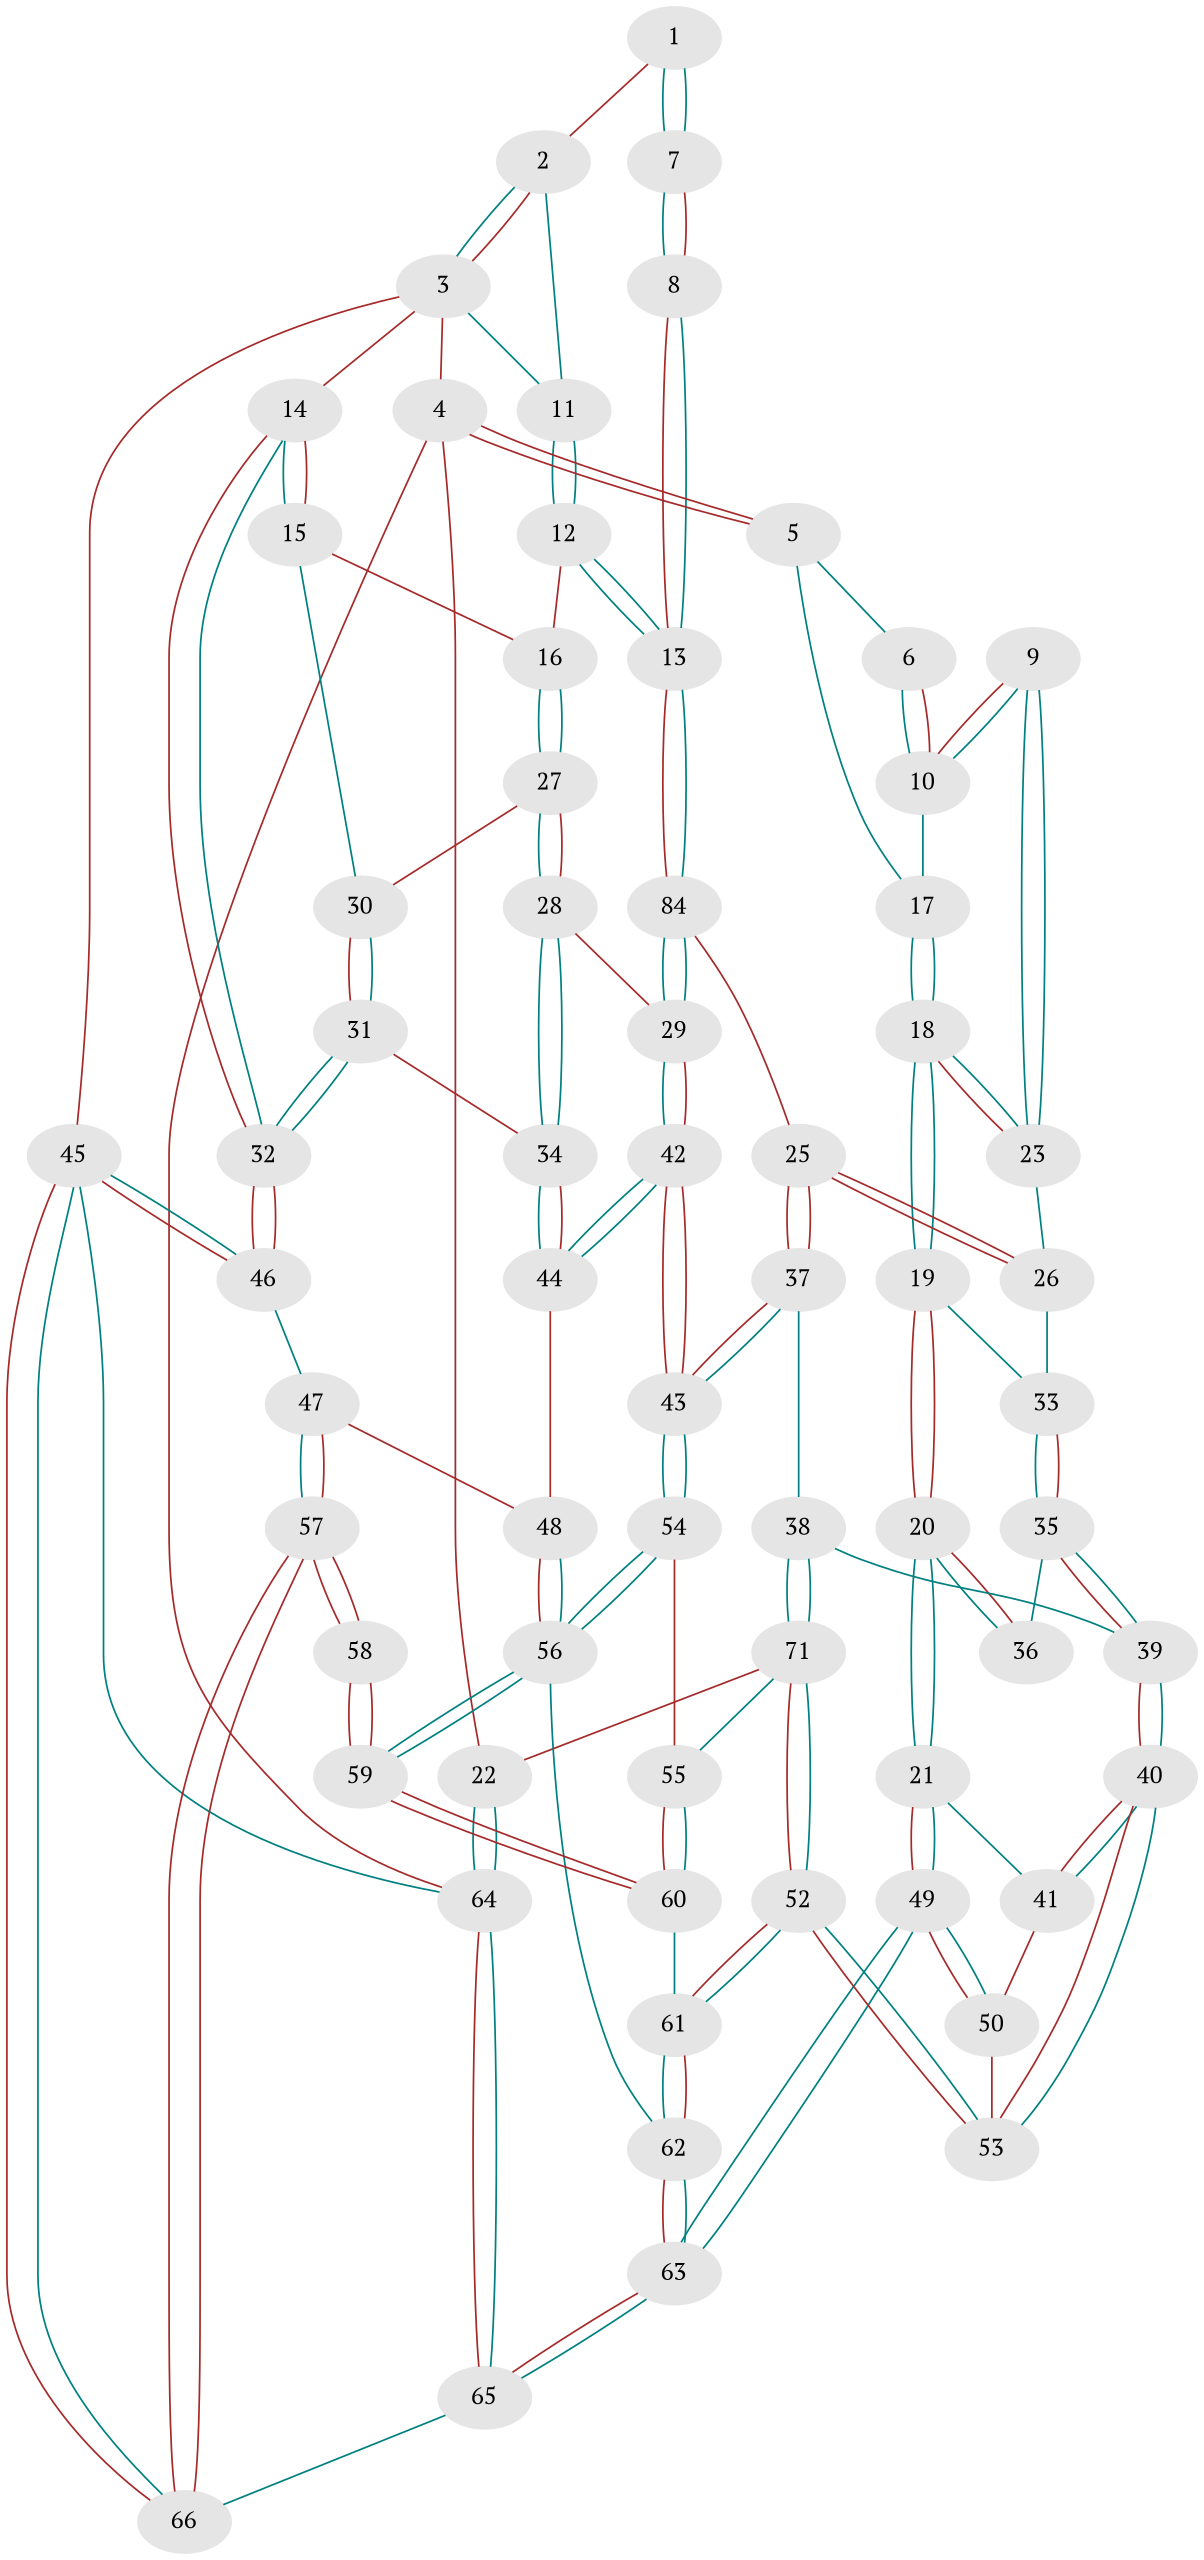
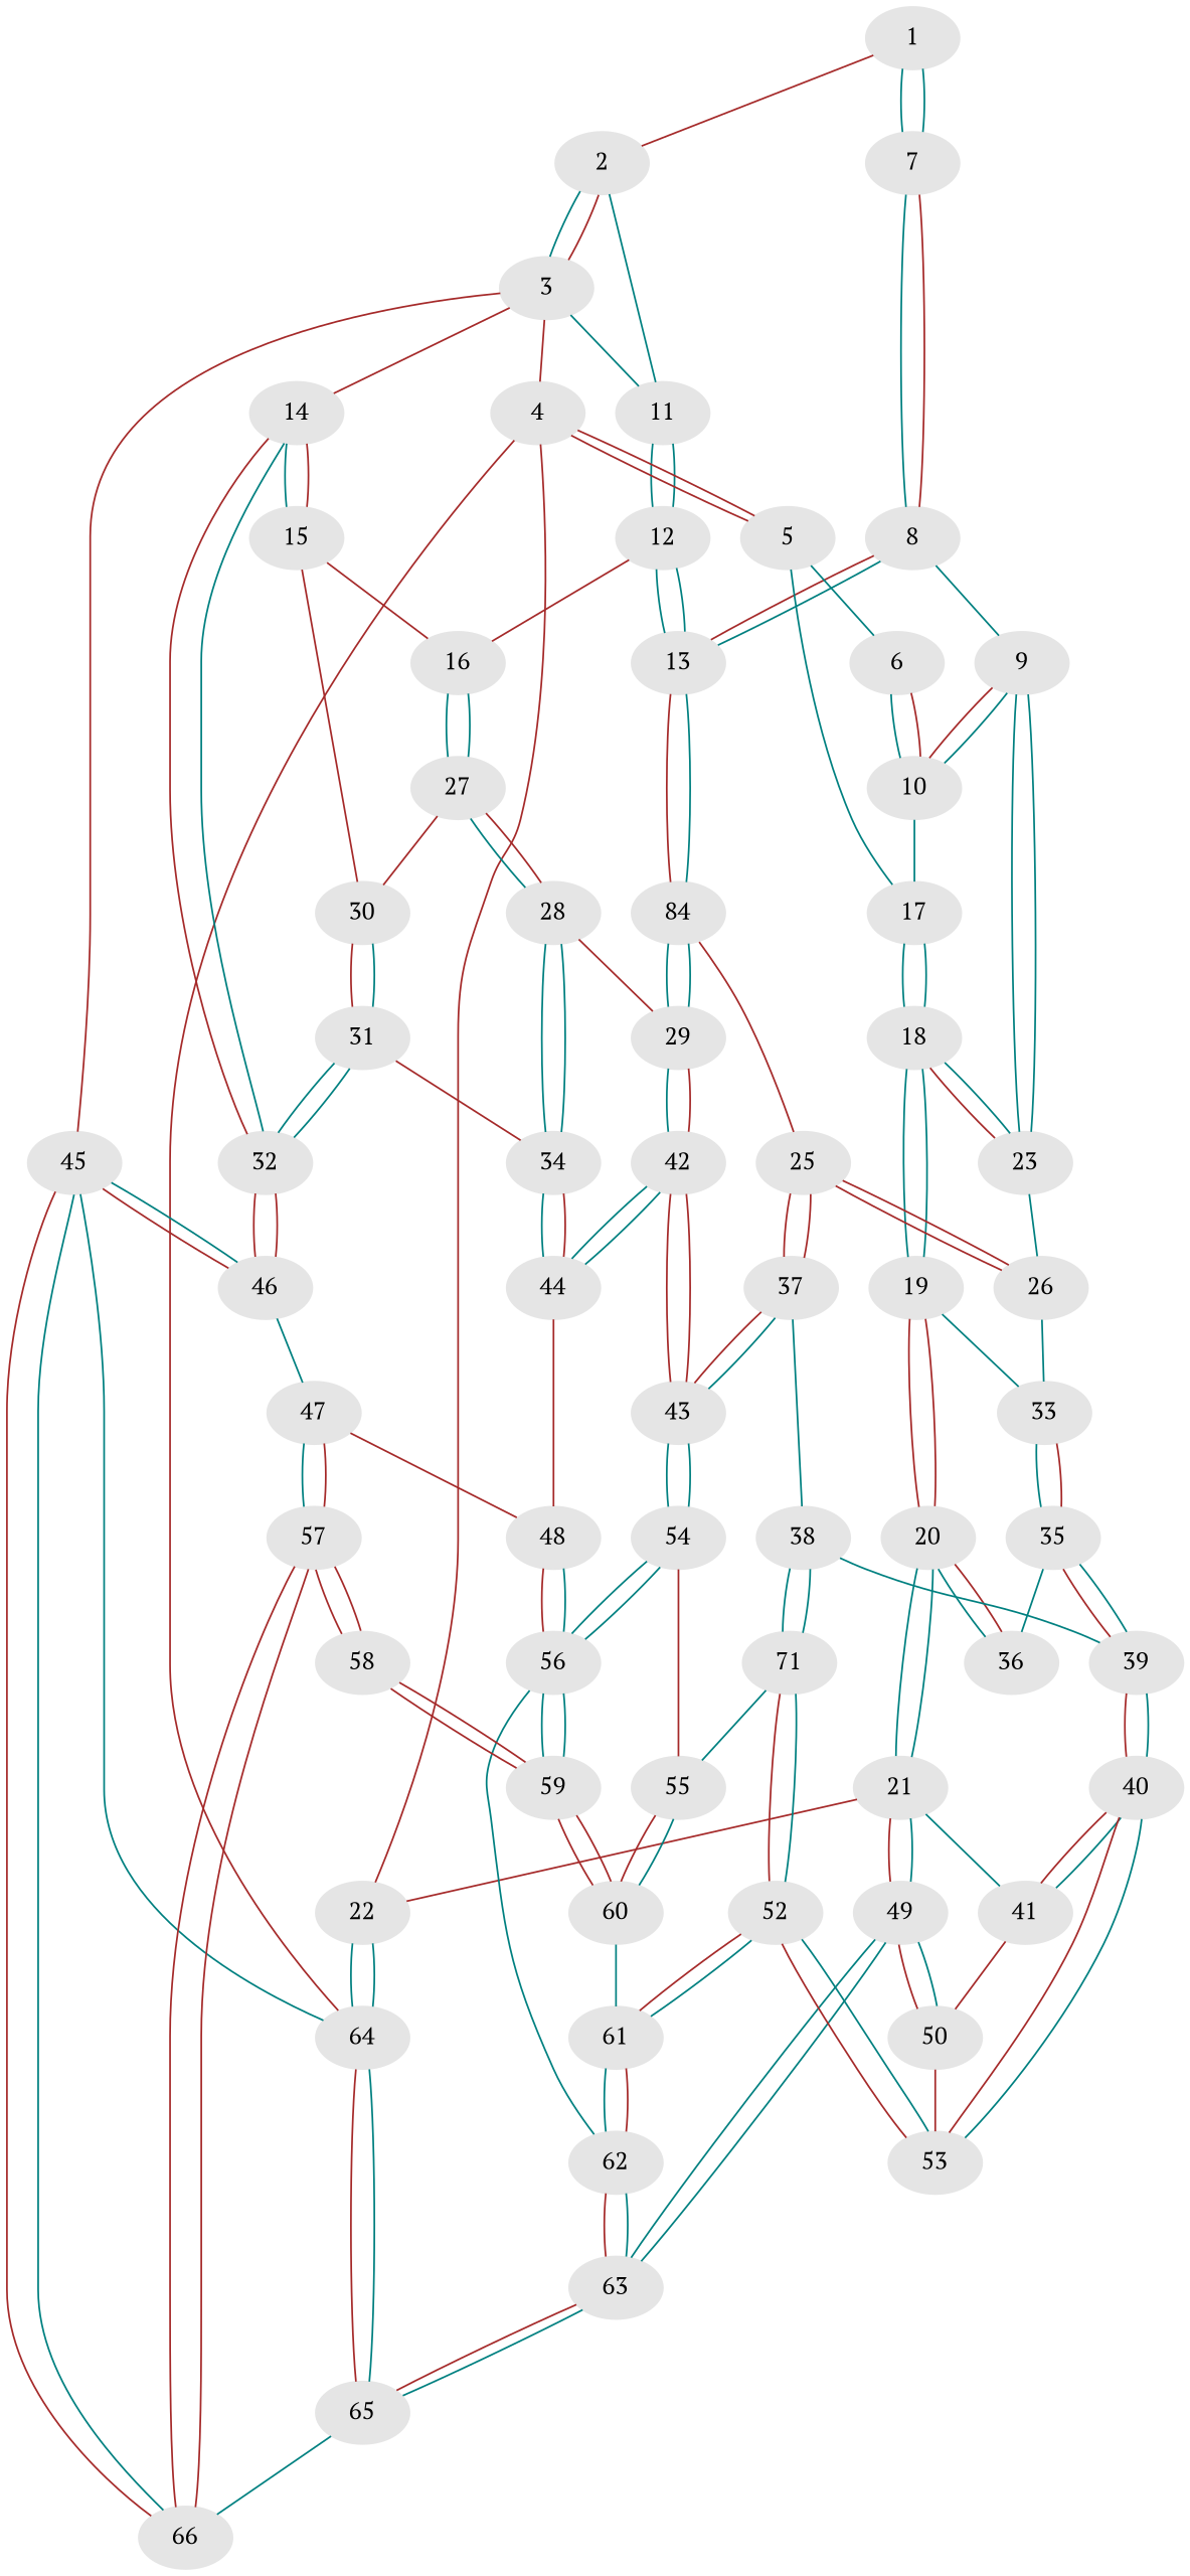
  graph {
    fontname="PT Serif"
    node [color=gray90 fontname="PT Serif" style=filled]
    edge [color=teal fontname="PT Serif"]
    1
    2
    7
    3
    11
    8
    4
    14
    45
    12
    5
    22
    64
    15
    32
    46
    66
    6
    17
    65
    10
    18
    9
    13
    23
    n26 [label=84]
    26
    16
    27
    25
    29
    30
    31
    28
    19
    20
    33
    21
    36
    35
    49
    41
    50
    63
    37
    42
    38
    43
    34
    44
    47
    39
    48
    40
    n55 [label=71]
    54
    52
    55
    53
    56
    57
    58
    59
    62
    61
    60
    1 -- 2 [color=brown]
    1 -- 7
    1 -- 7
    2 -- 3
    2 -- 3 [color=brown]
    2 -- 11
    7 -- 8
    7 -- 8 [color=brown]
    3 -- 11
    3 -- 4 [color=brown]
    3 -- 14 [color=brown]
    3 -- 45 [color=brown]
    11 -- 12
    11 -- 12
+   8 -- 9
    8 -- 13 [color=brown]
    8 -- 13
    4 -- 5 [color=brown]
    4 -- 5 [color=brown]
    4 -- 22 [color=brown]
    4 -- 64 [color=brown]
    14 -- 15
    14 -- 15 [color=brown]
    14 -- 32 [color=brown]
    14 -- 32
    45 -- 64
    45 -- 46 [color=brown]
    45 -- 46
    45 -- 66 [color=brown]
    45 -- 66
    12 -- 13
    12 -- 13
    12 -- 16 [color=brown]
    5 -- 6
    5 -- 17
    22 -- 64
    22 -- 64
    64 -- 65 [color=brown]
    64 -- 65
    15 -- 16 [color=brown]
-   15 -- 30
+   15 -- 30 [color=brown]
    32 -- 46 [color=brown]
    32 -- 46 [color=brown]
    46 -- 47
    6 -- 10
    6 -- 10 [color=brown]
    17 -- 18
    17 -- 18
    65 -- 66
    10 -- 17
    18 -- 23 [color=brown]
    18 -- 23
    18 -- 19
    18 -- 19
    9 -- 10 [color=brown]
    9 -- 10
    9 -- 23
    9 -- 23
    13 -- n26 [color=brown]
    13 -- n26
    23 -- 26
    n26 -- 25 [color=brown]
    n26 -- 29
    n26 -- 29
    26 -- 33
    16 -- 27
    16 -- 27
    27 -- 30 [color=brown]
    27 -- 28
    27 -- 28 [color=brown]
    25 -- 26 [color=brown]
    25 -- 26 [color=brown]
    25 -- 37 [color=brown]
    25 -- 37 [color=brown]
    29 -- 42
    29 -- 42 [color=brown]
    30 -- 31 [color=brown]
    30 -- 31
    31 -- 32
    31 -- 32
    31 -- 34 [color=brown]
    28 -- 29 [color=brown]
    28 -- 34
    28 -- 34
    19 -- 20 [color=brown]
    19 -- 20 [color=brown]
    19 -- 33
    20 -- 21
    20 -- 21
    20 -- 36
    20 -- 36 [color=brown]
    33 -- 35
    33 -- 35 [color=brown]
-   n55 -- 22 [color=brown]
+   21 -- 22 [color=brown]
    21 -- 49 [color=brown]
    21 -- 49
    21 -- 41
    35 -- 36
    35 -- 39 [color=brown]
    35 -- 39
    49 -- 50 [color=brown]
    49 -- 50
    49 -- 63
    49 -- 63
    41 -- 50 [color=brown]
    50 -- 53 [color=brown]
    63 -- 65 [color=brown]
    63 -- 65
    37 -- 38
    37 -- 43 [color=brown]
    37 -- 43
    42 -- 43 [color=brown]
    42 -- 43 [color=brown]
    42 -- 44
    42 -- 44
    38 -- 39
    38 -- n55
    38 -- n55
    43 -- 54
    43 -- 54
    34 -- 44
    34 -- 44 [color=brown]
    44 -- 48 [color=brown]
    47 -- 48 [color=brown]
    47 -- 57
    47 -- 57 [color=brown]
    39 -- 40 [color=brown]
    39 -- 40
    48 -- 56 [color=brown]
    48 -- 56
    40 -- 41 [color=brown]
    40 -- 41
    40 -- 53 [color=brown]
    40 -- 53
    n55 -- 52 [color=brown]
    n55 -- 52
    n55 -- 55
    54 -- 55 [color=brown]
    54 -- 56
    54 -- 56
    52 -- 53 [color=brown]
    52 -- 53
    52 -- 61 [color=brown]
    52 -- 61
    55 -- 60 [color=brown]
    55 -- 60
    56 -- 59
    56 -- 59
    56 -- 62
    57 -- 66 [color=brown]
    57 -- 66 [color=brown]
    57 -- 58 [color=brown]
    57 -- 58 [color=brown]
    58 -- 59 [color=brown]
    58 -- 59 [color=brown]
    59 -- 60 [color=brown]
    59 -- 60 [color=brown]
    62 -- 63 [color=brown]
    62 -- 63
    61 -- 62
    61 -- 62 [color=brown]
    60 -- 61
  }
